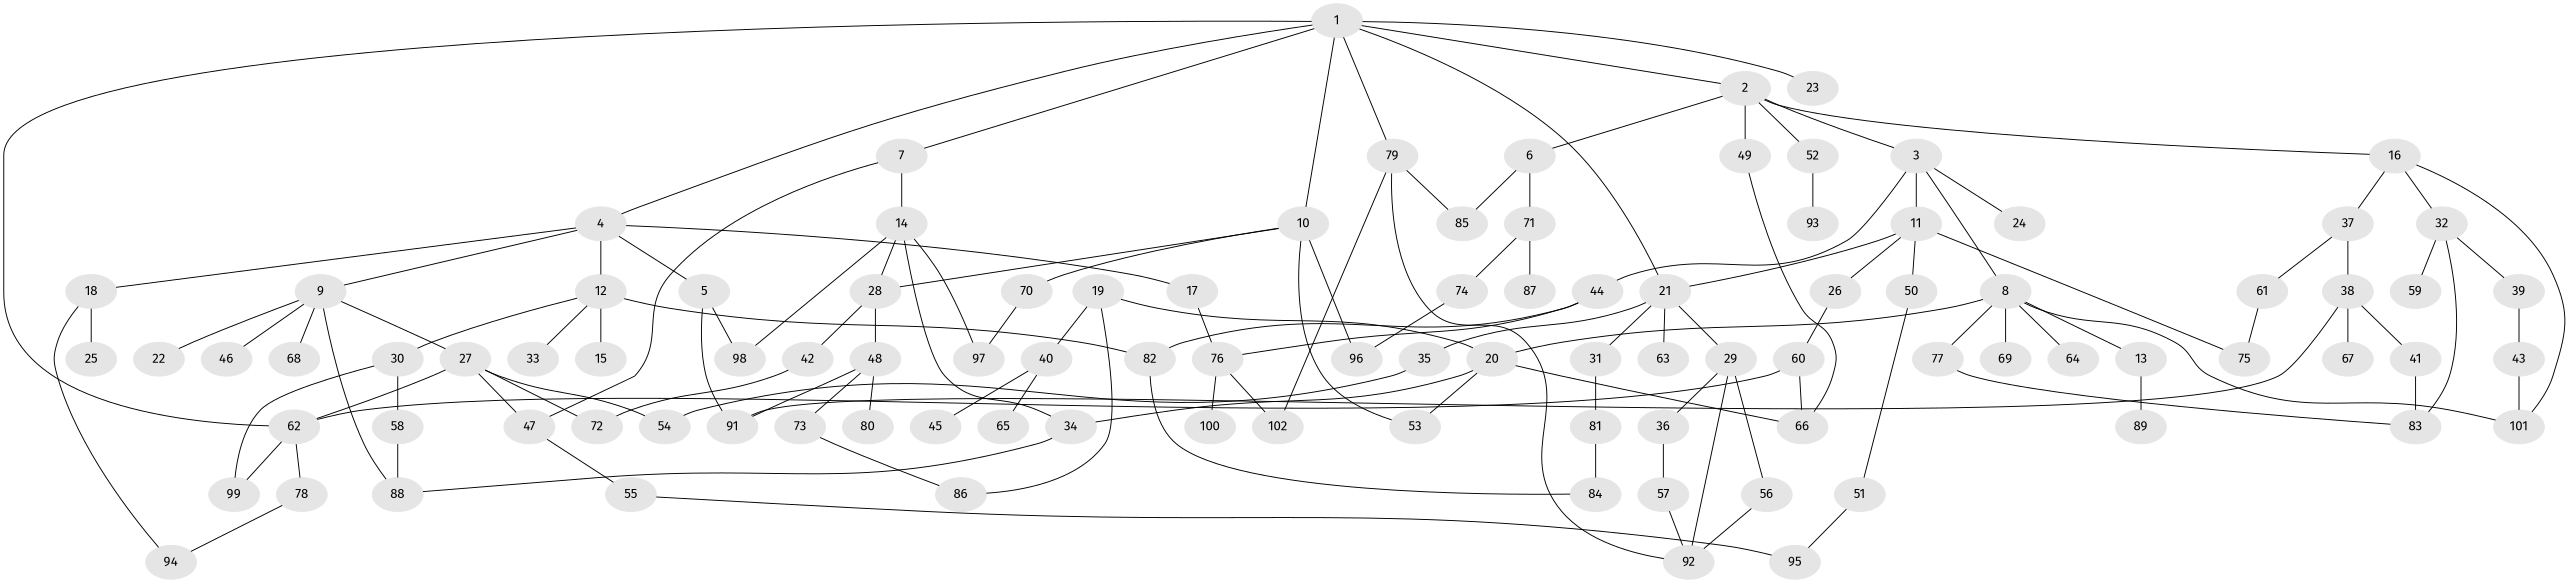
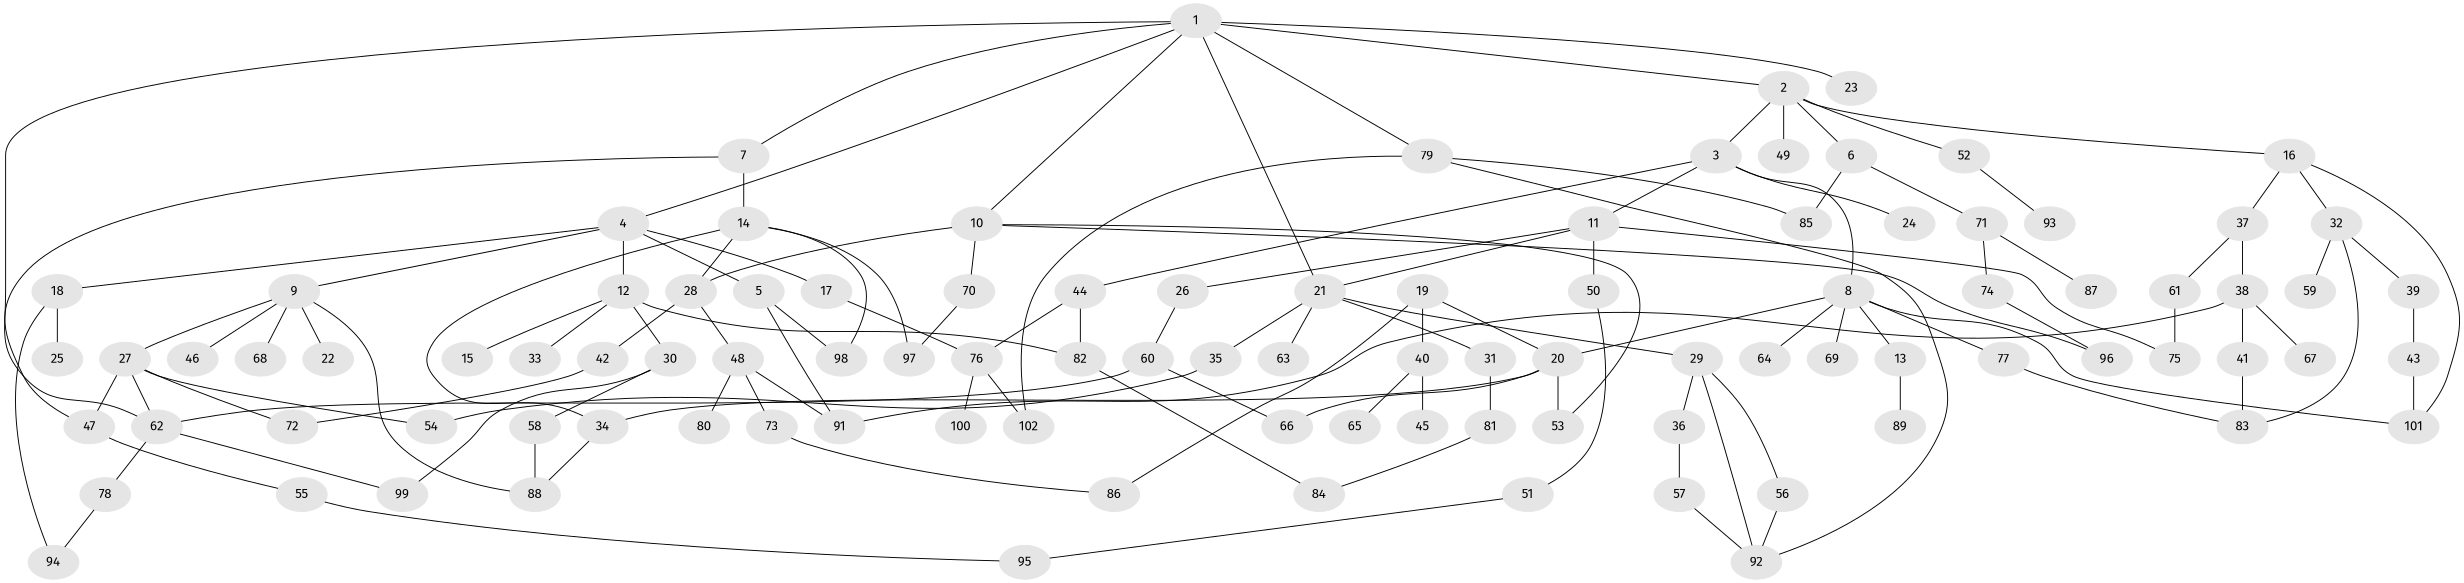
  graph {
    fontname="Fira Sans"
    node [color=gray90 fontname="Fira Sans" style=filled]
    edge [fontname="Fira Sans"]
    1
    2
    4
    7
    10
    21
    23
    62
    79
    3
    6
    16
    49
    52
    5
    9
    12
    17
    18
    14
    47
    28
    53
    70
    96
    29
    31
    35
    63
    99
    78
    85
    92
    102
    8
    11
    24
    44
    71
    101
    32
    37
    66
    93
    13
    64
    69
    77
    20
    26
    50
    75
    82
    76
    91
    98
    22
    27
    46
    68
    88
    15
    30
    33
    25
    94
    74
    87
    34
    97
    55
    89
    19
    40
    86
    83
    54
    72
    42
    48
    60
    51
    58
    84
    39
    59
    38
    61
    100
    45
    65
    36
    56
    81
    73
    80
    57
    43
    41
    67
    95
    1 -- 2
    1 -- 4
    1 -- 7
    1 -- 10
    1 -- 21
    1 -- 23
    1 -- 62
    1 -- 79
    2 -- 3
    2 -- 6
    2 -- 16
    2 -- 49
    2 -- 52
    4 -- 5
    4 -- 9
    4 -- 12
    4 -- 17
    4 -- 18
    7 -- 14
    7 -- 47
    10 -- 28
    10 -- 53
    10 -- 70
    10 -- 96
    21 -- 29
    21 -- 31
    21 -- 35
    21 -- 63
    62 -- 99
    62 -- 78
    79 -- 85
    79 -- 92
    79 -- 102
    3 -- 8
    3 -- 11
    3 -- 24
    3 -- 44
    6 -- 85
    6 -- 71
    16 -- 101
    16 -- 32
    16 -- 37
-   49 -- 66
    52 -- 93
    5 -- 91
    5 -- 98
    9 -- 22
    9 -- 27
    9 -- 46
    9 -- 68
    9 -- 88
    12 -- 82
    12 -- 15
    12 -- 30
    12 -- 33
    17 -- 76
    18 -- 25
    18 -- 94
    14 -- 28
    14 -- 98
    14 -- 34
    14 -- 97
    47 -- 55
    28 -- 42
    28 -- 48
    70 -- 97
    29 -- 92
    29 -- 36
    29 -- 56
    31 -- 81
    35 -- 54
    78 -- 94
    8 -- 101
    8 -- 13
    8 -- 64
    8 -- 69
    8 -- 77
    8 -- 20
    11 -- 21
    11 -- 26
    11 -- 50
    11 -- 75
    44 -- 82
    44 -- 76
    71 -- 74
    71 -- 87
    32 -- 83
    32 -- 39
    32 -- 59
    37 -- 38
    37 -- 61
    13 -- 89
    77 -- 83
    20 -- 53
    20 -- 66
    20 -- 34
    26 -- 60
    50 -- 51
    82 -- 84
    76 -- 102
    76 -- 100
    27 -- 62
    27 -- 47
    27 -- 54
    27 -- 72
    30 -- 99
    30 -- 58
    74 -- 96
    34 -- 88
    55 -- 95
    19 -- 20
    19 -- 40
    19 -- 86
    40 -- 45
    40 -- 65
    42 -- 72
    48 -- 91
    48 -- 73
    48 -- 80
    60 -- 62
    60 -- 66
    51 -- 95
    58 -- 88
    39 -- 43
    38 -- 91
    38 -- 41
    38 -- 67
    61 -- 75
    36 -- 57
    56 -- 92
    81 -- 84
    73 -- 86
    57 -- 92
    43 -- 101
    41 -- 83
  }
